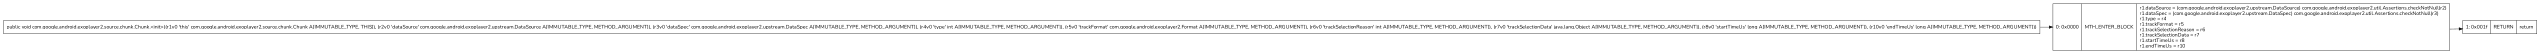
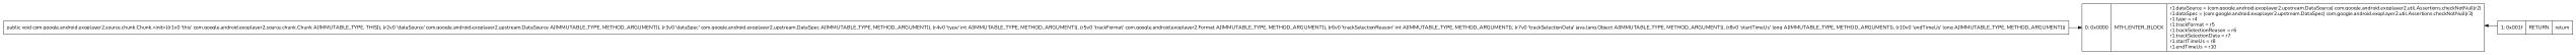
  digraph {
    rankdir=LR
    fontname=Nunito
    node [shape=record fontname=Nunito]
    edge [fontname=Nunito]
    n1 [label="{0\:\ 0x0000|MTH_ENTER_BLOCK\l|r1.dataSource = (com.google.android.exoplayer2.upstream.DataSource) com.google.android.exoplayer2.util.Assertions.checkNotNull(r2)\lr1.dataSpec = (com.google.android.exoplayer2.upstream.DataSpec) com.google.android.exoplayer2.util.Assertions.checkNotNull(r3)\lr1.type = r4\lr1.trackFormat = r5\lr1.trackSelectionReason = r6\lr1.trackSelectionData = r7\lr1.startTimeUs = r8\lr1.endTimeUs = r10\l}"]
    n2 [label="{1\:\ 0x001f|RETURN\l|return\l}"]
    n3 [label="{public void com.google.android.exoplayer2.source.chunk.Chunk.\<init\>((r1v0 'this' com.google.android.exoplayer2.source.chunk.Chunk A[IMMUTABLE_TYPE, THIS]), (r2v0 'dataSource' com.google.android.exoplayer2.upstream.DataSource A[IMMUTABLE_TYPE, METHOD_ARGUMENT]), (r3v0 'dataSpec' com.google.android.exoplayer2.upstream.DataSpec A[IMMUTABLE_TYPE, METHOD_ARGUMENT]), (r4v0 'type' int A[IMMUTABLE_TYPE, METHOD_ARGUMENT]), (r5v0 'trackFormat' com.google.android.exoplayer2.Format A[IMMUTABLE_TYPE, METHOD_ARGUMENT]), (r6v0 'trackSelectionReason' int A[IMMUTABLE_TYPE, METHOD_ARGUMENT]), (r7v0 'trackSelectionData' java.lang.Object A[IMMUTABLE_TYPE, METHOD_ARGUMENT]), (r8v0 'startTimeUs' long A[IMMUTABLE_TYPE, METHOD_ARGUMENT]), (r10v0 'endTimeUs' long A[IMMUTABLE_TYPE, METHOD_ARGUMENT])) }"]
-   n1 -> n2
+   n2 -> n1
    n3 -> n1
  }
